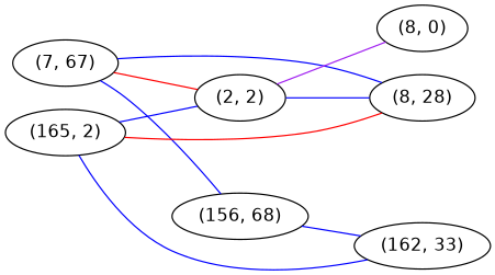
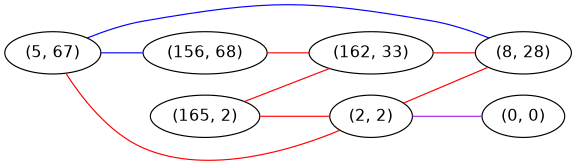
  graph {
    fontname="DejaVu Sans"
    rankdir=LR
    node [fontname="DejaVu Sans"]
    edge [color=blue fontname="DejaVu Sans" weight=3]
-   "(7, 67)"
+   "(7, 67)" [label="(5, 67)"]
    "(156, 68)"
    "(2, 2)"
    "(8, 28)"
    "(162, 33)"
-   "(0, 0)" [label="(8, 0)"]
+   "(0, 0)"
    n7 [label="(165, 2)"]
    "(7, 67)" -- "(156, 68)"
    "(7, 67)" -- "(2, 2)" [color=red weight=1]
    "(7, 67)" -- "(8, 28)"
-   "(156, 68)" -- "(162, 33)" [weight=1]
-   "(2, 2)" -- "(8, 28)"
+   "(156, 68)" -- "(162, 33)" [color=red weight=1]
+   "(2, 2)" -- "(8, 28)" [color=red]
    "(2, 2)" -- "(0, 0)" [color=purple weight=4]
-   n7 -- "(8, 28)" [color=red weight=1]
-   n7 -- "(2, 2)"
-   n7 -- "(162, 33)" [weight=1]
+   "(162, 33)" -- "(8, 28)" [color=red weight=1]
+   n7 -- "(2, 2)" [color=red]
+   n7 -- "(162, 33)" [color=red weight=1]
  }
